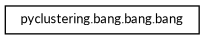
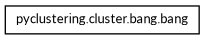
  digraph {
    rankdir=TB
    fontname=Lato
-   n1 [color=black fillcolor=white fontname=Lato fontsize=10 height=0.2 label="pyclustering.bang.bang.bang" shape=record style=filled width=0.4]
+   n1 [color=black fillcolor=white fontname=Lato fontsize=10 height=0.2 label="pyclustering.cluster.bang.bang" shape=record style=filled width=0.4]
  }
